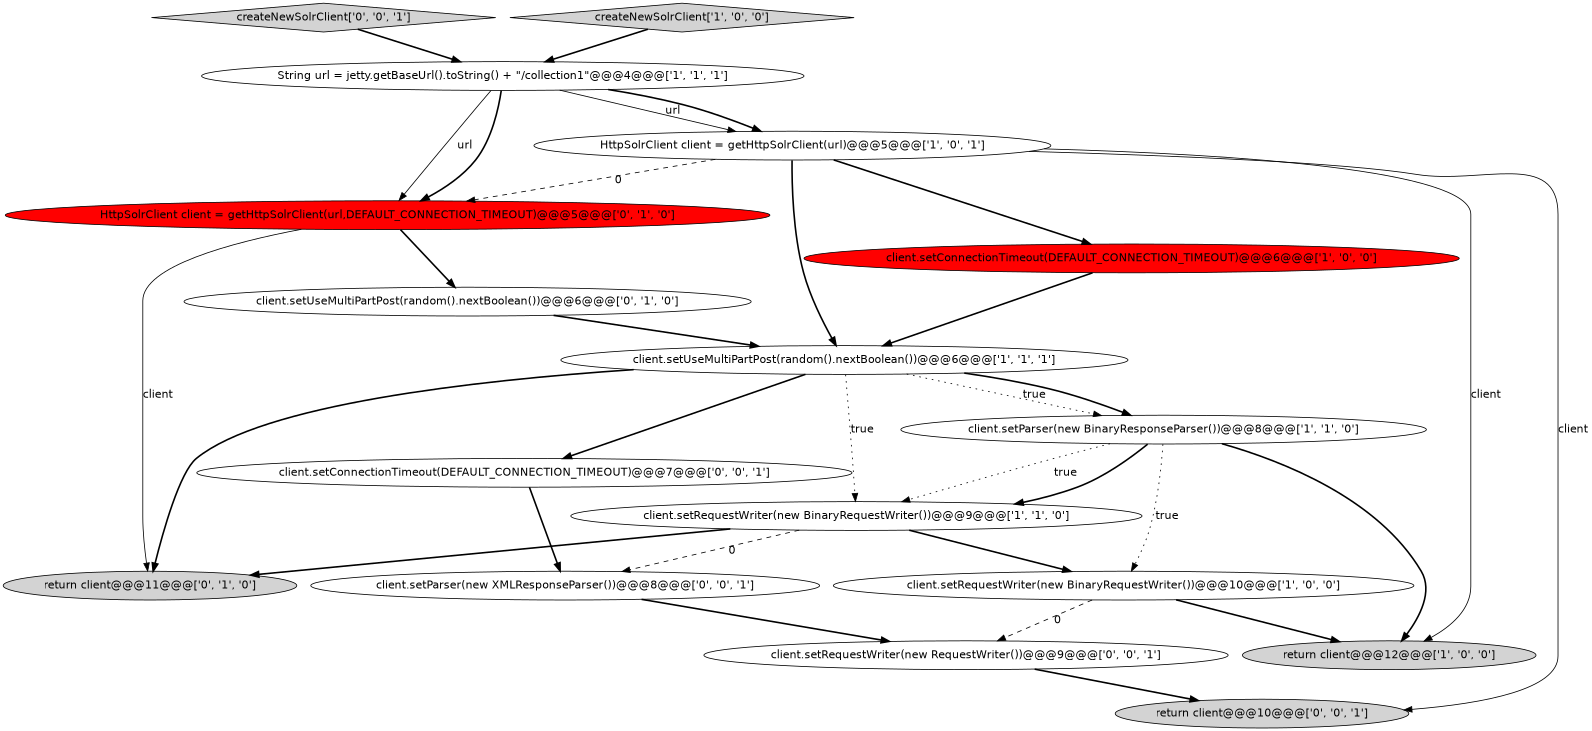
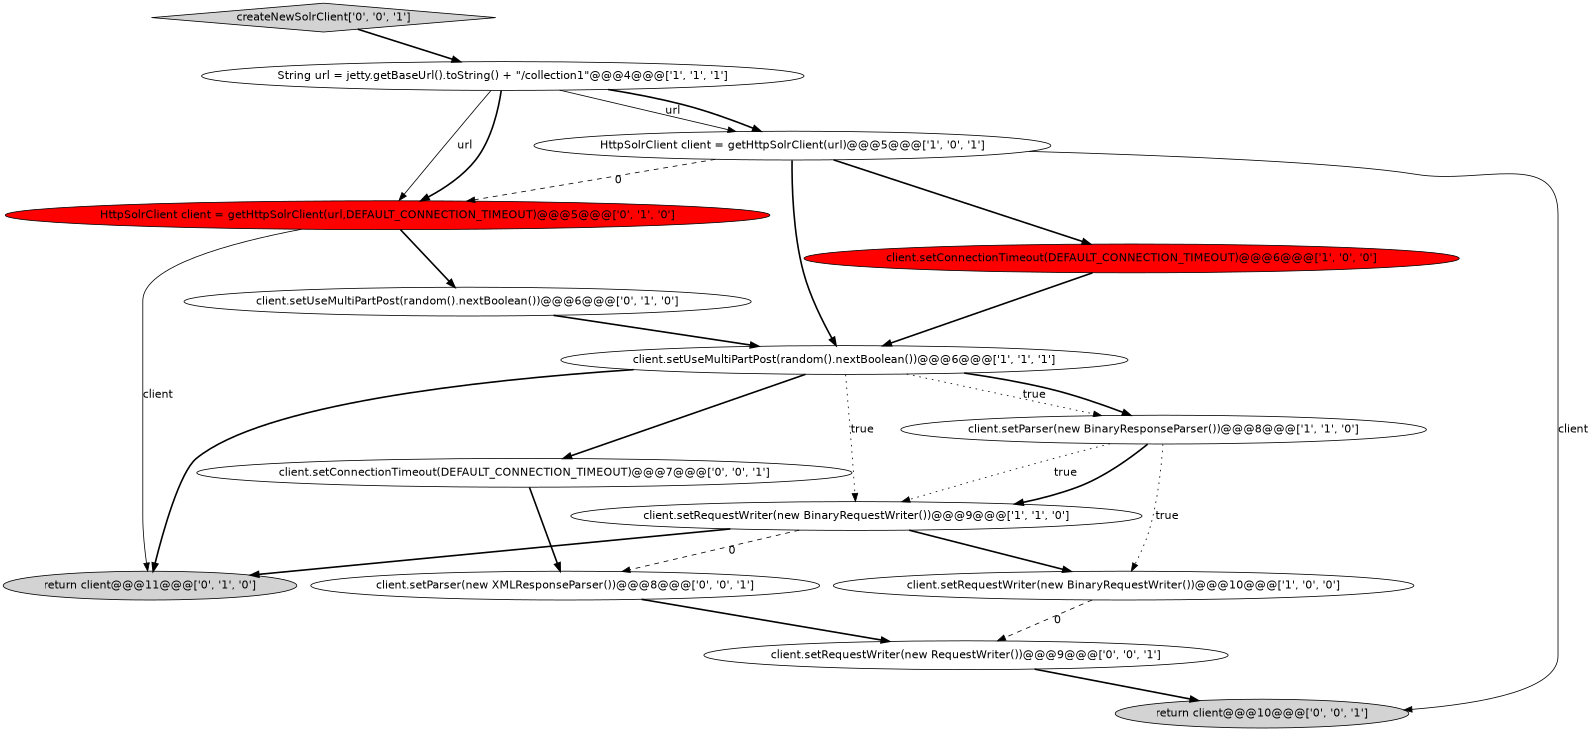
  digraph {
    fontname="DejaVu Sans"
    node [fillcolor=white fontname="DejaVu Sans" shape=ellipse style=filled]
    edge [fontname="DejaVu Sans" style=bold]
    n1 [label="client.setUseMultiPartPost(random().nextBoolean())@@@6@@@['0', '1', '0']"]
    n2 [label="client.setUseMultiPartPost(random().nextBoolean())@@@6@@@['1', '1', '1']"]
    n3 [label="client.setConnectionTimeout(DEFAULT_CONNECTION_TIMEOUT)@@@7@@@['0', '0', '1']"]
    n4 [label="client.setRequestWriter(new BinaryRequestWriter())@@@9@@@['1', '1', '0']"]
    n5 [fillcolor=lightgray label="return client@@@11@@@['0', '1', '0']"]
    n6 [label="client.setParser(new BinaryResponseParser())@@@8@@@['1', '1', '0']"]
    n7 [label="client.setParser(new XMLResponseParser())@@@8@@@['0', '0', '1']"]
    n8 [label="client.setRequestWriter(new RequestWriter())@@@9@@@['0', '0', '1']"]
    n9 [label="client.setRequestWriter(new BinaryRequestWriter())@@@10@@@['1', '0', '0']"]
-   n10 [fillcolor=lightgray label="return client@@@12@@@['1', '0', '0']"]
    n11 [fillcolor=lightgray label="return client@@@10@@@['0', '0', '1']"]
    n12 [label="String url = jetty.getBaseUrl().toString() + \"/collection1\"@@@4@@@['1', '1', '1']"]
    n13 [label="HttpSolrClient client = getHttpSolrClient(url)@@@5@@@['1', '0', '1']"]
    n14 [fillcolor=red label="HttpSolrClient client = getHttpSolrClient(url,DEFAULT_CONNECTION_TIMEOUT)@@@5@@@['0', '1', '0']"]
    n15 [fillcolor=red label="client.setConnectionTimeout(DEFAULT_CONNECTION_TIMEOUT)@@@6@@@['1', '0', '0']"]
    n16 [fillcolor=lightgray label="createNewSolrClient['0', '0', '1']" shape=diamond]
-   n17 [fillcolor=lightgray label="createNewSolrClient['1', '0', '0']" shape=diamond]
    n1 -> n2
    n2 -> n3
    n2 -> n4 [label=true style=dotted]
    n2 -> n5
    n2 -> n6 [label=true style=dotted]
    n2 -> n6
    n3 -> n7
    n4 -> n5
    n4 -> n7 [label=0 style=dashed]
    n4 -> n9
    n6 -> n4 [label=true style=dotted]
    n6 -> n4
    n6 -> n9 [label=true style=dotted]
-   n6 -> n10
    n7 -> n8
    n8 -> n11
    n9 -> n8 [label=0 style=dashed]
-   n9 -> n10
    n12 -> n13 [label=url style=solid]
    n12 -> n13
    n12 -> n14 [label=url style=solid]
    n12 -> n14
    n13 -> n2
-   n13 -> n10 [label=client style=solid]
    n13 -> n11 [label=client style=solid]
    n13 -> n14 [label=0 style=dashed]
    n13 -> n15
    n14 -> n1
    n14 -> n5 [label=client style=solid]
    n15 -> n2
    n16 -> n12
-   n17 -> n12
  }
